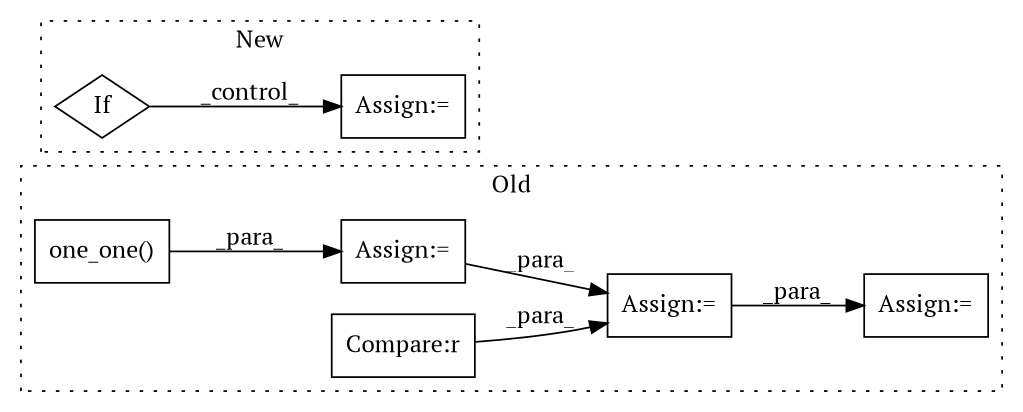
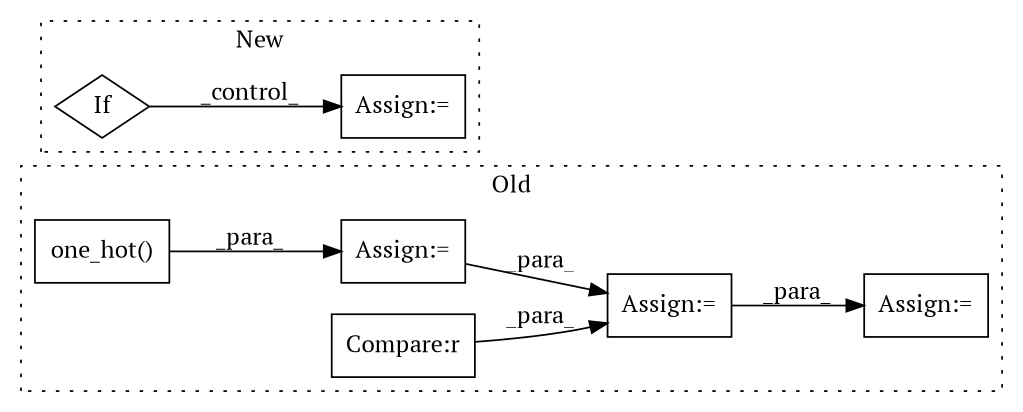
  digraph {
    rankdir=LR
    fontname="PT Serif"
    node [a=68 l=3 shape=box fontname="PT Serif"]
    edge [fontname="PT Serif"]
-   n1 [a=75 l="28,26" label="one_one()" s="18216,18250"]
+   n1 [a=75 l="28,26" label="one_hot()" s="18216,18250"]
    n2 [label="Assign:=" s=18295]
    n3 [a=40 l=61 label="Compare:r" s=18132]
    n4 [l=4 label="Assign:=" s=18453]
    n5 [label="Assign:=" s=18213]
    n6 [a=96 label=If s=19695 shape=diamond]
    n7 [label="Assign:=" s=19840]
    subgraph cluster_1 {
      label=Old
      style=dotted
      n1
      n2
      n3
      n4
      n5
    }
    subgraph cluster_2 {
      label=New
      style=dotted
      n6
      n7
    }
    n1 -> n5 [label=_para_]
    n2 -> n4 [label=_para_]
    n3 -> n2 [label=_para_]
    n5 -> n2 [label=_para_]
    n6 -> n7 [label=_control_]
  }
